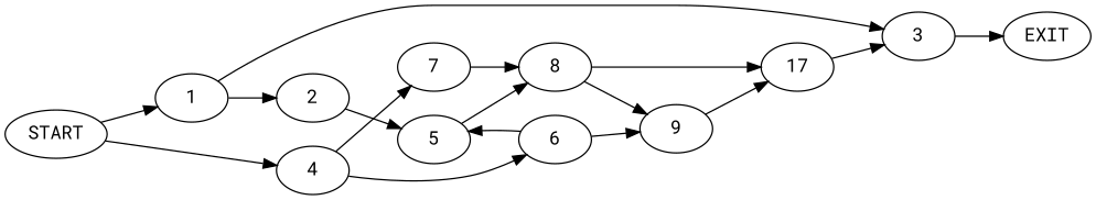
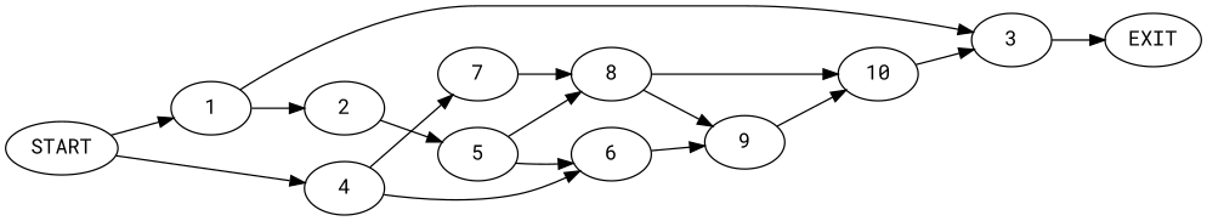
  digraph {
    fontname="Roboto Mono"
    rankdir=LR
    node [fontname="Roboto Mono"]
    edge [fontname="Roboto Mono"]
    n1 [label=START]
    1
    4
    2
    3
    n6 [label=EXIT]
    5
    6
    7
    8
    9
-   10 [label=17]
+   10
    n1 -> 1
    n1 -> 4
    1 -> 2
    1 -> 3
    4 -> 6
    4 -> 7
    2 -> 5
    3 -> n6
    5 -> 8
-   6 -> 5
+   5 -> 6
    6 -> 9
    7 -> 8
    8 -> 9
    8 -> 10
    9 -> 10
    10 -> 3
  }
